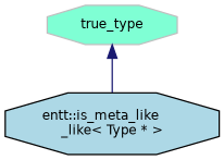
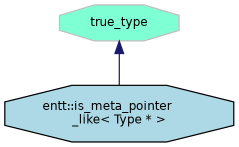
  digraph {
    node [fontname=Helvetica fontsize=10 shape=octagon style=filled]
-   n1 [color=black fillcolor=lightblue fontcolor=black height=0.2 label="entt::is_meta_like\l_like\< Type * \>" width=0.4]
+   n1 [color=black fillcolor=lightblue fontcolor=black height=0.2 label="entt::is_meta_pointer\l_like\< Type * \>" width=0.4]
    n2 [color=grey75 fillcolor=aquamarine height=0.2 label=true_type width=0.4]
    n2 -> n1 [color=midnightblue dir=back fontname=Helvetica fontsize=10 labelfontname=Helvetica labelfontsize=10 style=solid]
  }
